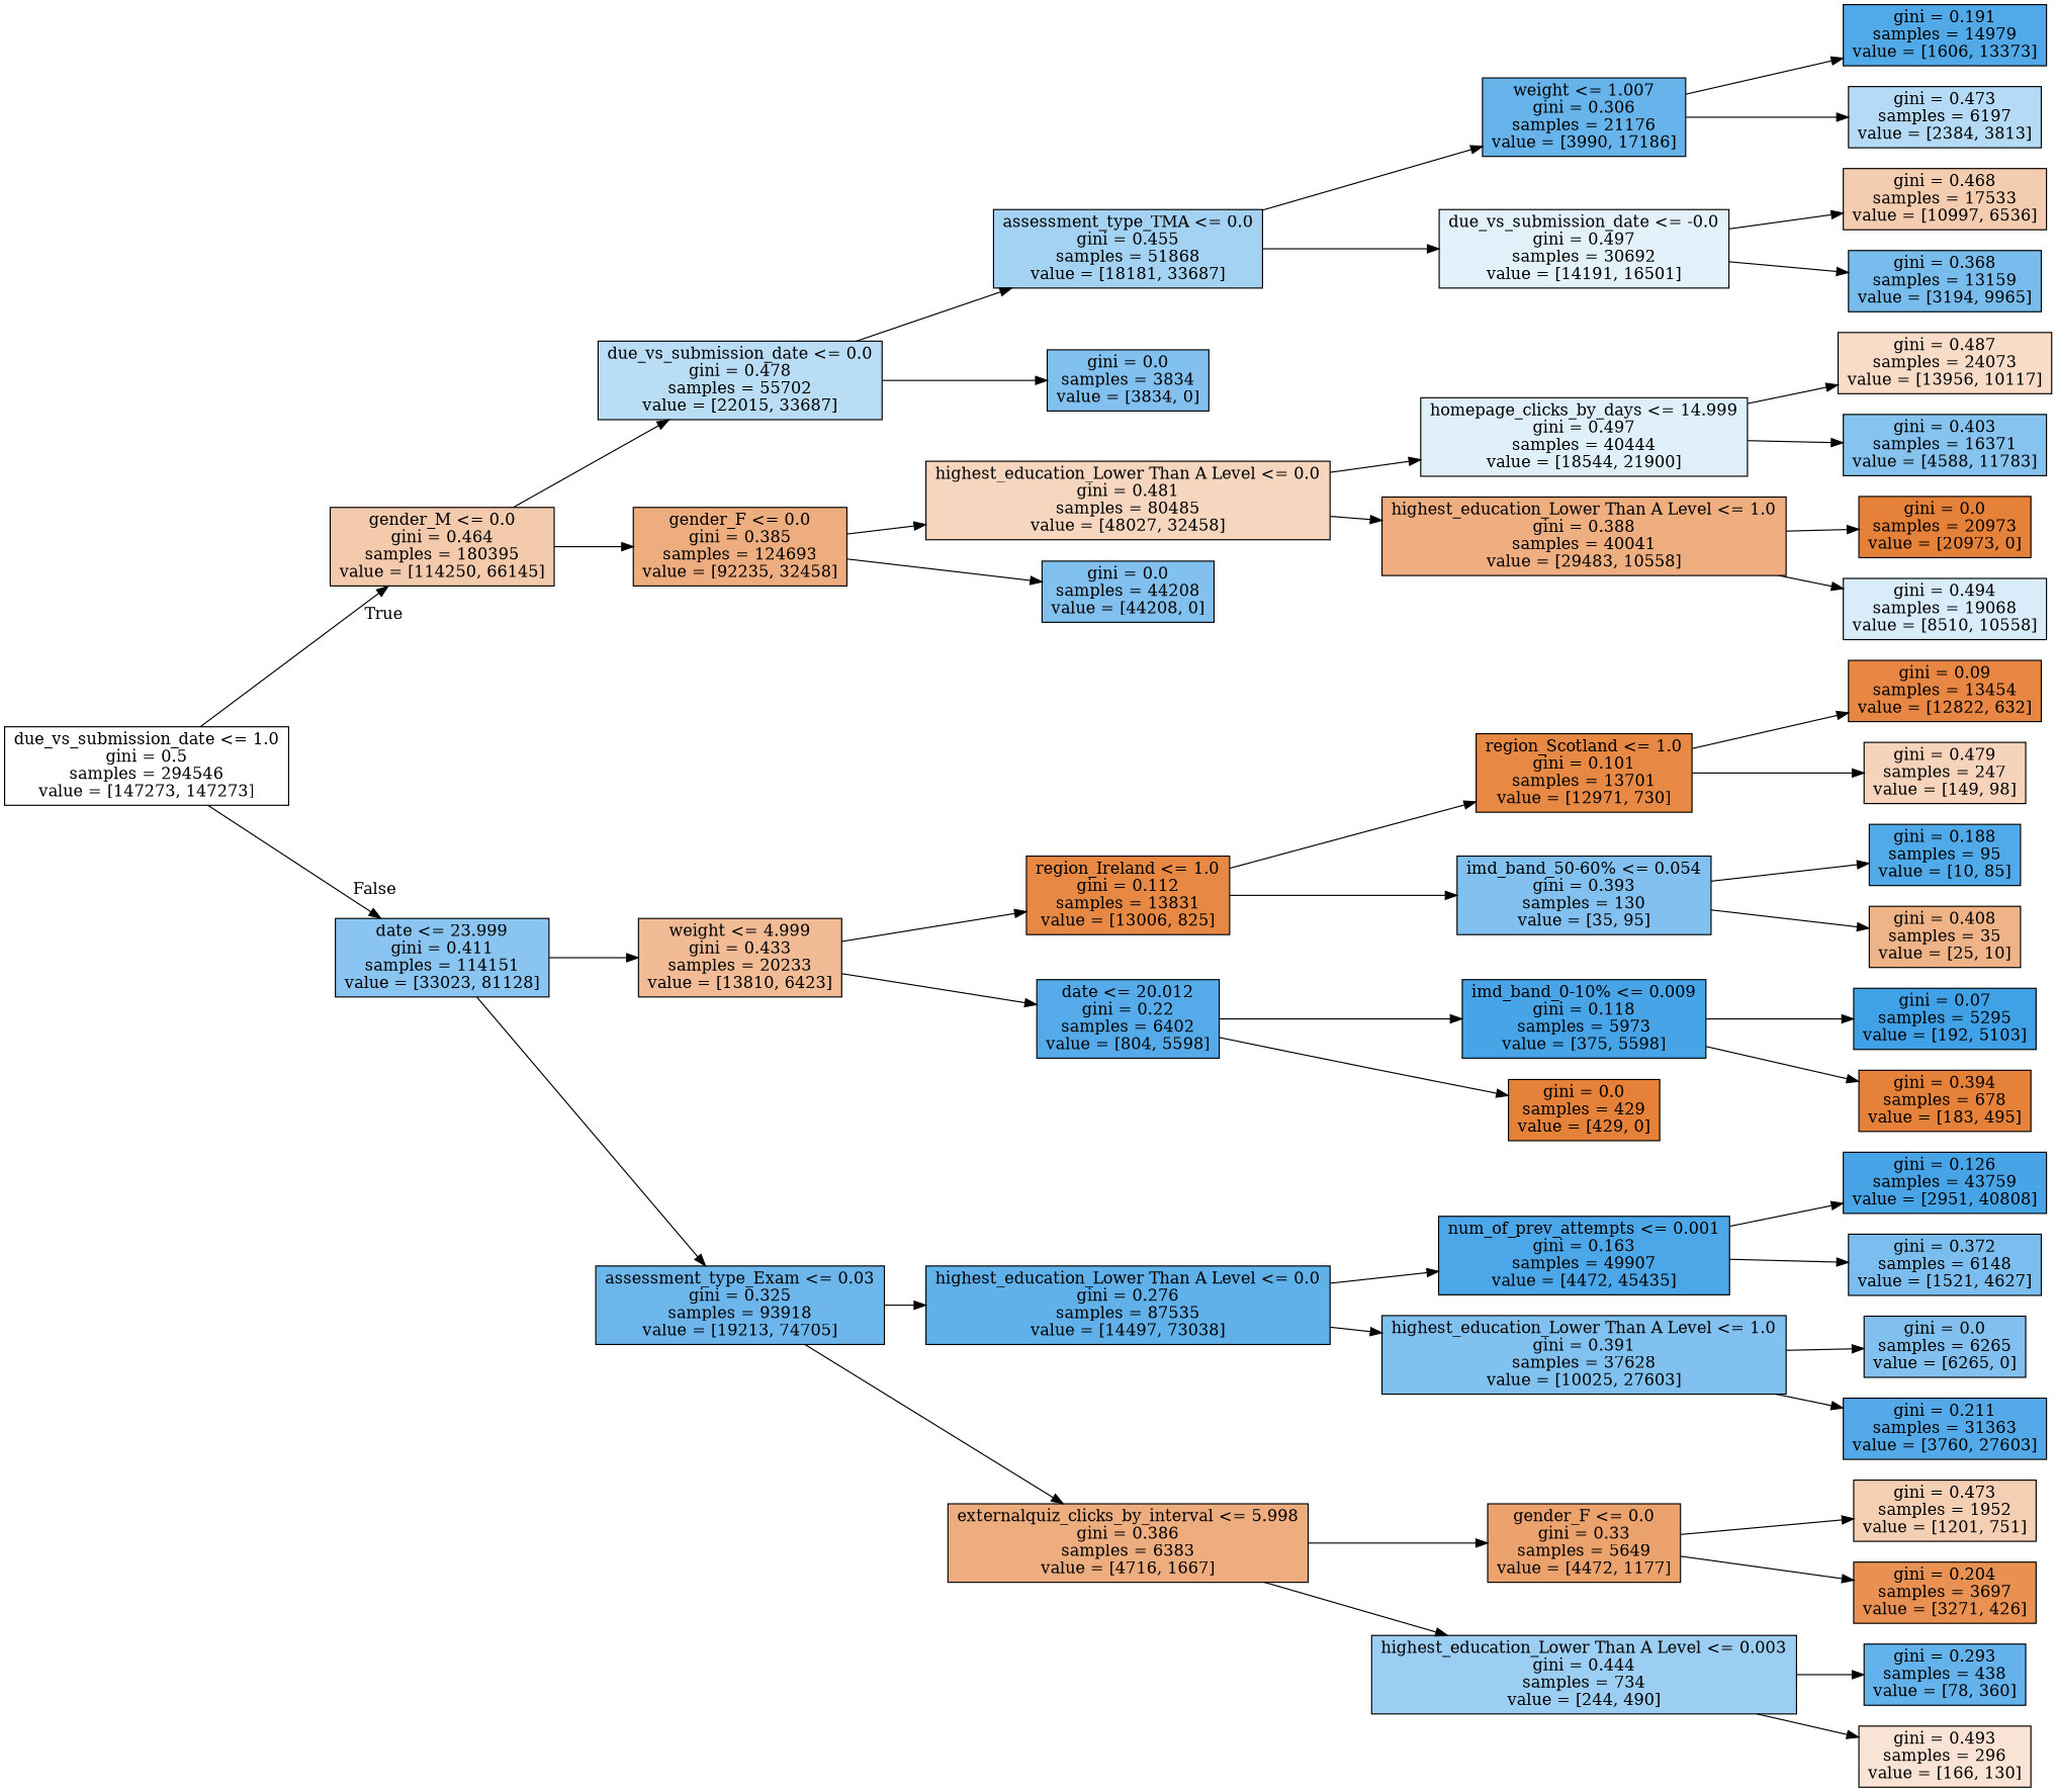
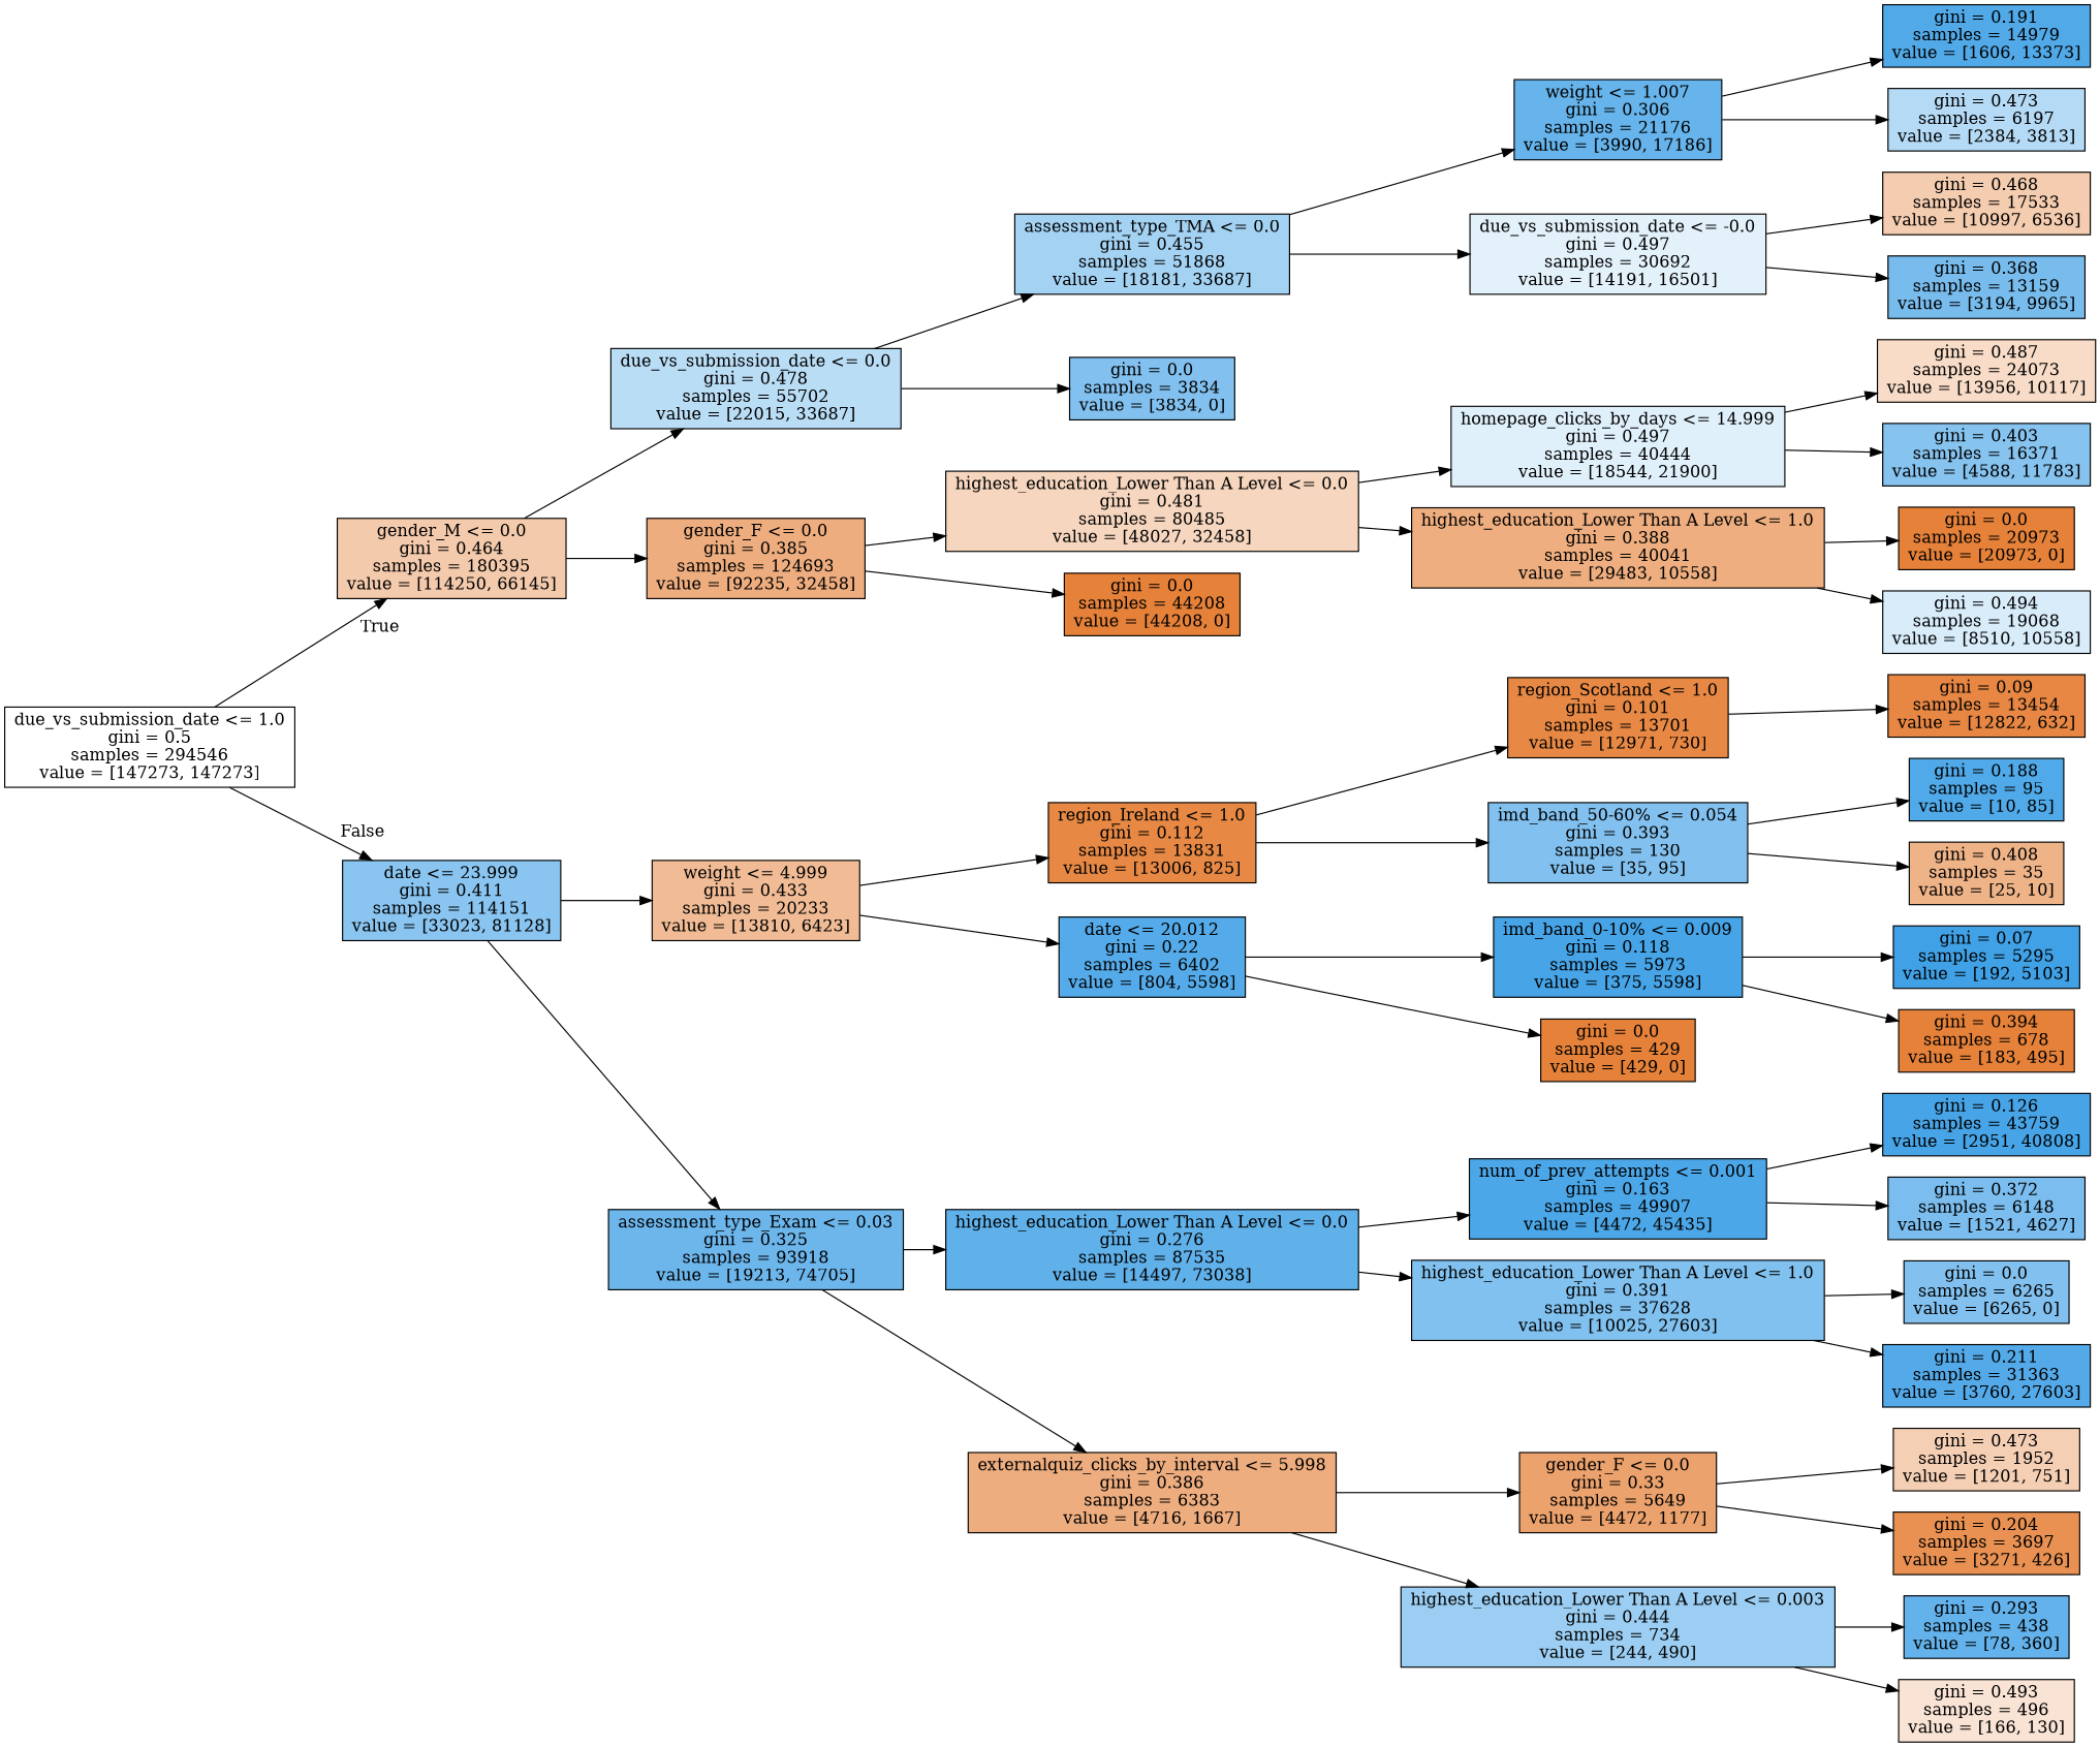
  digraph {
    rankdir=LR
    node [color=black fillcolor="#e58139ff" shape=box style=filled]
    n1 [fillcolor="#e5813900" label="due_vs_submission_date <= 1.0\ngini = 0.5\nsamples = 294546\nvalue = [147273, 147273]"]
    n2 [fillcolor="#e581396b" label="gender_M <= 0.0\ngini = 0.464\nsamples = 180395\nvalue = [114250, 66145]"]
    n3 [fillcolor="#399de597" label="date <= 23.999\ngini = 0.411\nsamples = 114151\nvalue = [33023, 81128]"]
    n4 [fillcolor="#399de558" label="due_vs_submission_date <= 0.0\ngini = 0.478\nsamples = 55702\nvalue = [22015, 33687]"]
    n5 [fillcolor="#e58139a5" label="gender_F <= 0.0\ngini = 0.385\nsamples = 124693\nvalue = [92235, 32458]"]
    n6 [fillcolor="#e5813988" label="weight <= 4.999\ngini = 0.433\nsamples = 20233\nvalue = [13810, 6423]"]
    n7 [fillcolor="#399de5bd" label="assessment_type_Exam <= 0.03\ngini = 0.325\nsamples = 93918\nvalue = [19213, 74705]"]
    n8 [fillcolor="#399de575" label="assessment_type_TMA <= 0.0\ngini = 0.455\nsamples = 51868\nvalue = [18181, 33687]"]
    n9 [fillcolor="#399de5a1" label="gini = 0.0\nsamples = 3834\nvalue = [3834, 0]"]
    n10 [fillcolor="#e5813953" label="highest_education_Lower Than A Level <= 0.0\ngini = 0.481\nsamples = 80485\nvalue = [48027, 32458]"]
-   n11 [fillcolor="#399de5a1" label="gini = 0.0\nsamples = 44208\nvalue = [44208, 0]"]
+   n11 [label="gini = 0.0\nsamples = 44208\nvalue = [44208, 0]"]
    n12 [fillcolor="#399de5c4" label="weight <= 1.007\ngini = 0.306\nsamples = 21176\nvalue = [3990, 17186]"]
    n13 [fillcolor="#399de524" label="due_vs_submission_date <= -0.0\ngini = 0.497\nsamples = 30692\nvalue = [14191, 16501]"]
    n14 [fillcolor="#399de5e0" label="gini = 0.191\nsamples = 14979\nvalue = [1606, 13373]"]
    n15 [fillcolor="#399de560" label="gini = 0.473\nsamples = 6197\nvalue = [2384, 3813]"]
    n16 [fillcolor="#e5813967" label="gini = 0.468\nsamples = 17533\nvalue = [10997, 6536]"]
    n17 [fillcolor="#399de5ad" label="gini = 0.368\nsamples = 13159\nvalue = [3194, 9965]"]
    n18 [fillcolor="#399de527" label="homepage_clicks_by_days <= 14.999\ngini = 0.497\nsamples = 40444\nvalue = [18544, 21900]"]
    n19 [fillcolor="#e58139a4" label="highest_education_Lower Than A Level <= 1.0\ngini = 0.388\nsamples = 40041\nvalue = [29483, 10558]"]
    n20 [fillcolor="#e5813946" label="gini = 0.487\nsamples = 24073\nvalue = [13956, 10117]"]
    n21 [fillcolor="#399de59c" label="gini = 0.403\nsamples = 16371\nvalue = [4588, 11783]"]
    n22 [label="gini = 0.0\nsamples = 20973\nvalue = [20973, 0]"]
    n23 [fillcolor="#399de531" label="gini = 0.494\nsamples = 19068\nvalue = [8510, 10558]"]
    n24 [fillcolor="#e58139ef" label="region_Ireland <= 1.0\ngini = 0.112\nsamples = 13831\nvalue = [13006, 825]"]
    n25 [fillcolor="#399de5da" label="date <= 20.012\ngini = 0.22\nsamples = 6402\nvalue = [804, 5598]"]
    n26 [fillcolor="#399de5cc" label="highest_education_Lower Than A Level <= 0.0\ngini = 0.276\nsamples = 87535\nvalue = [14497, 73038]"]
    n27 [fillcolor="#e58139a5" label="externalquiz_clicks_by_interval <= 5.998\ngini = 0.386\nsamples = 6383\nvalue = [4716, 1667]"]
    n28 [fillcolor="#e58139f1" label="region_Scotland <= 1.0\ngini = 0.101\nsamples = 13701\nvalue = [12971, 730]"]
    n29 [fillcolor="#399de5a1" label="imd_band_50-60% <= 0.054\ngini = 0.393\nsamples = 130\nvalue = [35, 95]"]
    n30 [fillcolor="#399de5ee" label="imd_band_0-10% <= 0.009\ngini = 0.118\nsamples = 5973\nvalue = [375, 5598]"]
    n31 [label="gini = 0.0\nsamples = 429\nvalue = [429, 0]"]
    n32 [fillcolor="#e58139f2" label="gini = 0.09\nsamples = 13454\nvalue = [12822, 632]"]
-   n33 [fillcolor="#e5813957" label="gini = 0.479\nsamples = 247\nvalue = [149, 98]"]
    n34 [fillcolor="#399de5e1" label="gini = 0.188\nsamples = 95\nvalue = [10, 85]"]
    n35 [fillcolor="#e5813999" label="gini = 0.408\nsamples = 35\nvalue = [25, 10]"]
    n36 [fillcolor="#399de5f5" label="gini = 0.07\nsamples = 5295\nvalue = [192, 5103]"]
    n37 [label="gini = 0.394\nsamples = 678\nvalue = [183, 495]"]
    n38 [fillcolor="#399de5e6" label="num_of_prev_attempts <= 0.001\ngini = 0.163\nsamples = 49907\nvalue = [4472, 45435]"]
    n39 [fillcolor="#399de5a2" label="highest_education_Lower Than A Level <= 1.0\ngini = 0.391\nsamples = 37628\nvalue = [10025, 27603]"]
    n40 [fillcolor="#e58139bc" label="gender_F <= 0.0\ngini = 0.33\nsamples = 5649\nvalue = [4472, 1177]"]
    n41 [fillcolor="#399de580" label="highest_education_Lower Than A Level <= 0.003\ngini = 0.444\nsamples = 734\nvalue = [244, 490]"]
    n42 [fillcolor="#399de5ed" label="gini = 0.126\nsamples = 43759\nvalue = [2951, 40808]"]
    n43 [fillcolor="#399de5ab" label="gini = 0.372\nsamples = 6148\nvalue = [1521, 4627]"]
    n44 [fillcolor="#399de5a1" label="gini = 0.0\nsamples = 6265\nvalue = [6265, 0]"]
    n45 [fillcolor="#399de5dc" label="gini = 0.211\nsamples = 31363\nvalue = [3760, 27603]"]
    n46 [fillcolor="#e5813960" label="gini = 0.473\nsamples = 1952\nvalue = [1201, 751]"]
    n47 [fillcolor="#e58139de" label="gini = 0.204\nsamples = 3697\nvalue = [3271, 426]"]
    n48 [fillcolor="#399de5c8" label="gini = 0.293\nsamples = 438\nvalue = [78, 360]"]
-   n49 [fillcolor="#e5813937" label="gini = 0.493\nsamples = 296\nvalue = [166, 130]"]
+   n49 [fillcolor="#e5813937" label="gini = 0.493\nsamples = 496\nvalue = [166, 130]"]
    n1 -> n2 [headlabel=True labelangle=45 labeldistance=2.5]
    n1 -> n3 [headlabel=False labelangle=-45 labeldistance=2.5]
    n2 -> n4
    n2 -> n5
    n3 -> n6
    n3 -> n7
    n4 -> n8
    n4 -> n9
    n5 -> n10
    n5 -> n11
    n6 -> n24
    n6 -> n25
    n7 -> n26
    n7 -> n27
    n8 -> n12
    n8 -> n13
    n10 -> n18
    n10 -> n19
    n12 -> n14
    n12 -> n15
    n13 -> n16
    n13 -> n17
    n18 -> n20
    n18 -> n21
    n19 -> n22
    n19 -> n23
    n24 -> n28
    n24 -> n29
    n25 -> n30
    n25 -> n31
    n26 -> n38
    n26 -> n39
    n27 -> n40
    n27 -> n41
    n28 -> n32
-   n28 -> n33
    n29 -> n34
    n29 -> n35
    n30 -> n36
    n30 -> n37
    n38 -> n42
    n38 -> n43
    n39 -> n44
    n39 -> n45
    n40 -> n46
    n40 -> n47
    n41 -> n48
    n41 -> n49
  }
